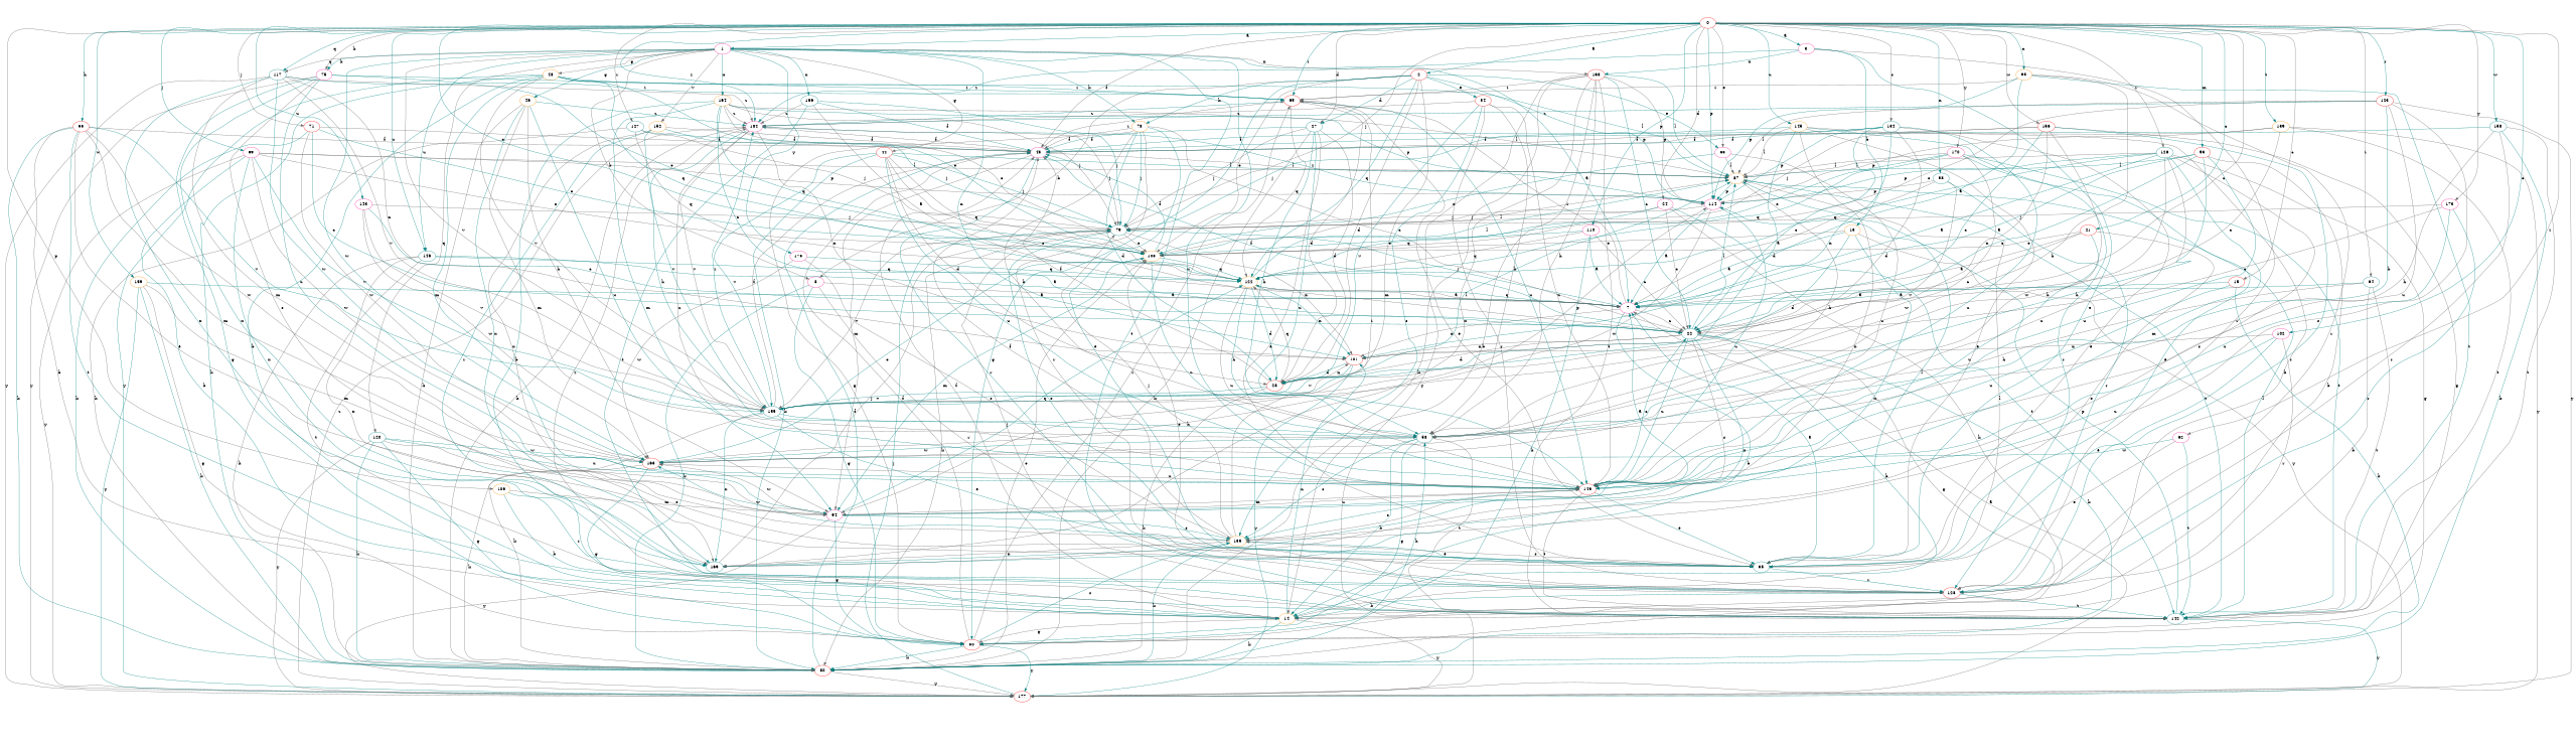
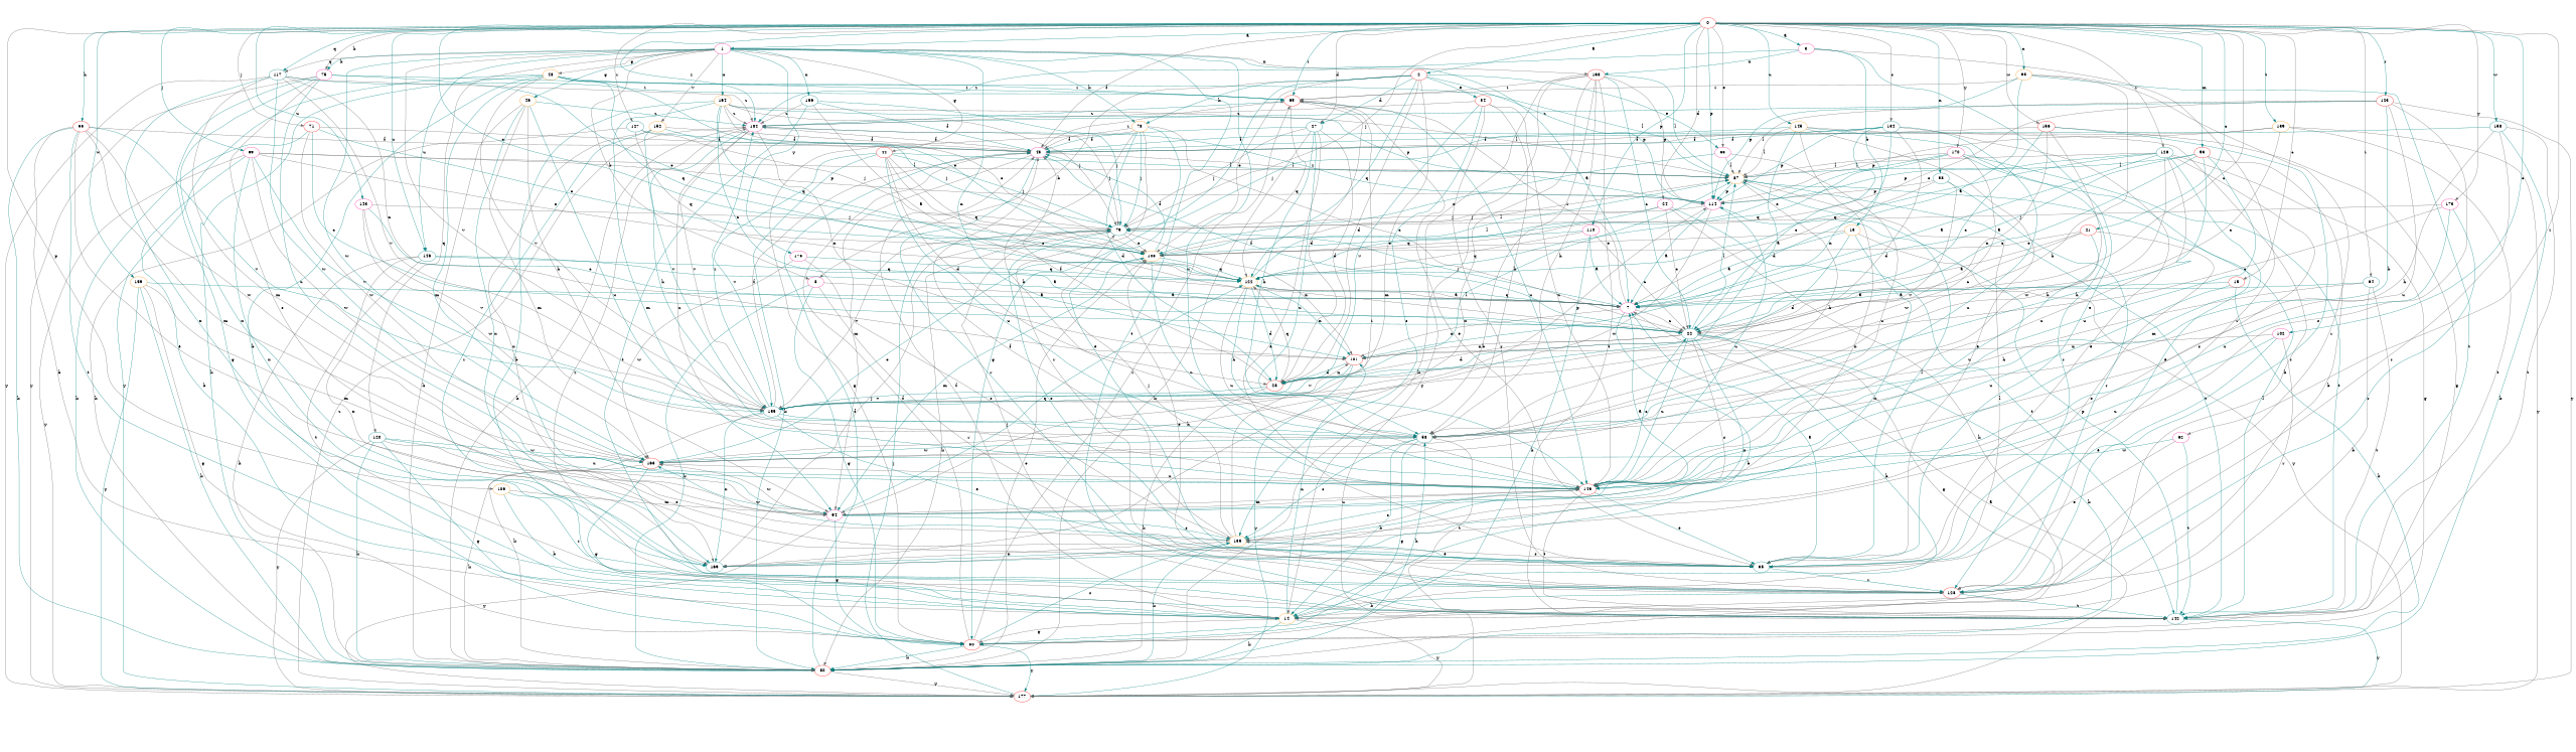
  strict digraph {
    node [color=red]
    edge [color=teal]
    1 [color=deeppink]
    0
    2
    3 [color=deeppink]
    15
    21
    22 [color=teal]
    24 [color=deeppink]
    27 [color=teal]
    33 [color=deeppink]
    43 [color=deeppink]
    55
    62 [color=deeppink]
    64 [color=teal]
    65
    69 [color=deeppink]
    71
    n18 [color=teal label=79]
    75 [color=deeppink]
    93
    95 [color=darkorange]
    98 [color=teal]
    102 [color=deeppink]
    108 [color=darkorange]
    109 [color=darkorange]
    110 [color=deeppink]
    114 [color=deeppink]
    117 [color=teal]
    123
    126 [color=teal]
    127 [color=teal]
    134 [color=teal]
    139 [color=darkorange]
    143 [color=deeppink]
    145 [color=darkorange]
    146 [color=teal]
    156
    158 [color=teal]
    159 [color=darkorange]
    170 [color=deeppink]
    173 [color=deeppink]
    184 [color=deeppink]
    7 [color=deeppink]
    8 [color=deeppink]
    44
    46 [color=darkorange]
    48 [color=darkorange]
    78 [color=darkorange]
    101
    120 [color=teal]
    142 [color=teal]
    149
    152 [color=darkorange]
    155 [color=teal]
    163
    164 [color=darkorange]
    166 [color=teal]
    168
    175 [color=deeppink]
    28
    34
    50
    94 [color=deeppink]
    122 [color=darkorange]
    13 [color=darkorange]
    35 [color=teal]
    128
    80
    14 [color=darkorange]
    135 [color=darkorange]
    169 [color=teal]
    87 [color=darkorange]
    58 [color=teal]
    177
    1 -> 75 [label=k]
    1 -> 117 [color=gray40 label=q]
    1 -> 146 [label=u]
    1 -> 7 [label=a]
    1 -> 8 [color=gray40 label=b]
    1 -> 44 [color=gray40 label=g]
    1 -> 46 [label=g]
    1 -> 48 [color=gray40 label=g]
    1 -> 78 [label=k]
    1 -> 101 [label=n]
    1 -> 120 [color=gray40 label=q]
    1 -> 142 [label=t]
    1 -> 149 [label=u]
    1 -> 152 [color=gray40 label=v]
    1 -> 155 [color=gray40 label=v]
    1 -> 163 [label=w]
    1 -> 164 [label=x]
    1 -> 166 [label=x]
    1 -> 168 [color=gray40 label=x]
    1 -> 175 [label=y]
    0 -> 1 [label=a]
    0 -> 2 [label=a]
    0 -> 3 [label=a]
    0 -> 15 [color=gray40 label=c]
    0 -> 21 [label=c]
    0 -> 22 [color=gray40 label=c]
    0 -> 24 [color=gray40 label=d]
    0 -> 27 [color=gray40 label=d]
    0 -> 33 [color=gray40 label=e]
    0 -> 43 [color=gray40 label=f]
    0 -> 55 [label=h]
    0 -> 62 [color=gray40 label=i]
    0 -> 64 [color=gray40 label=i]
    0 -> 65 [label=i]
    0 -> 69 [label=j]
    0 -> 71 [color=gray40 label=j]
    0 -> n18 [color=gray40 label=j]
    0 -> 75 [color=gray40 label=k]
    0 -> 93 [label=m]
    0 -> 95 [label=n]
    0 -> 98 [label=n]
    0 -> 102 [label=o]
    0 -> 108 [label=o]
    0 -> 109 [color=gray40 label=p]
    0 -> 110 [label=p]
    0 -> 114 [label=p]
    0 -> 117 [label=q]
    0 -> 123 [label=r]
    0 -> 126 [color=gray40 label=r]
    0 -> 127 [color=gray40 label=r]
    0 -> 134 [color=gray40 label=s]
    0 -> 139 [label=t]
    0 -> 143 [label=u]
    0 -> 145 [label=u]
    0 -> 146 [label=u]
    0 -> 156 [color=gray40 label=w]
    0 -> 158 [label=w]
    0 -> 159 [label=w]
    0 -> 170 [color=gray40 label=y]
    0 -> 173 [color=gray40 label=y]
    0 -> 184 [label=z]
    2 -> 27 [label=d]
    2 -> 33 [label=e]
    2 -> 108 [color=gray40 label=o]
    2 -> 114 [label=p]
    2 -> 8 [color=gray40 label=b]
    2 -> 78 [label=k]
    2 -> 28 [color=gray40 label=d]
    2 -> 34 [label=e]
    2 -> 50 [label=g]
    2 -> 94 [color=gray40 label=m]
    2 -> 122 [label=q]
    3 -> 184 [label=z]
    3 -> 168 [label=x]
    3 -> 13 [label=b]
    3 -> 35 [label=e]
    3 -> 128 [color=gray40 label=r]
    15 -> 7 [label=a]
    15 -> 149 [label=u]
    15 -> 80 [label=k]
    21 -> 22 [color=gray40 label=c]
    21 -> 108 [color=gray40 label=o]
    21 -> 7 [color=gray40 label=a]
    21 -> 149 [label=u]
    21 -> 35 [color=gray40 label=e]
    22 -> 43 [label=f]
    22 -> 101 [color=gray40 label=n]
    22 -> 149 [label=u]
    22 -> 28 [color=gray40 label=d]
    22 -> 50 [color=gray40 label=g]
    22 -> 80 [label=k]
    22 -> 14 [label=b]
    22 -> 135 [color=gray40 label=s]
    22 -> 169 [label=x]
    22 -> 87 [label=l]
    24 -> 22 [color=gray40 label=c]
    24 -> n18 [color=gray40 label=j]
    24 -> 142 [label=t]
    24 -> 122 [label=q]
    24 -> 80 [color=gray40 label=k]
    27 -> 43 [label=f]
    27 -> n18 [color=gray40 label=j]
    27 -> 149 [label=u]
    27 -> 28 [color=gray40 label=d]
    27 -> 35 [color=gray40 label=e]
    27 -> 80 [color=gray40 label=k]
    27 -> 58 [label=h]
    33 -> 108 [label=o]
    33 -> 149 [color=gray40 label=u]
    33 -> 87 [color=gray40 label=l]
    43 -> 65 [color=gray40 label=i]
    43 -> 94 [color=gray40 label=m]
    43 -> 128 [label=r]
    43 -> 87 [color=gray40 label=l]
    55 -> 43 [color=gray40 label=f]
    55 -> 142 [label=t]
    55 -> 155 [label=v]
    55 -> 163 [color=gray40 label=w]
    55 -> 94 [color=gray40 label=m]
    55 -> 35 [color=gray40 label=e]
    55 -> 80 [label=k]
    55 -> 14 [color=gray40 label=b]
    62 -> 142 [label=t]
    62 -> 163 [label=w]
    62 -> 35 [color=gray40 label=e]
    64 -> 7 [label=a]
    64 -> 142 [color=gray40 label=t]
    64 -> 14 [color=gray40 label=b]
    64 -> 58 [color=gray40 label=h]
    65 -> 184 [label=z]
    65 -> 149 [label=u]
    65 -> 28 [color=gray40 label=d]
    65 -> 122 [color=gray40 label=q]
    65 -> 35 [color=gray40 label=e]
    69 -> 108 [color=gray40 label=o]
    69 -> 114 [color=gray40 label=p]
    69 -> 155 [label=v]
    69 -> 163 [color=gray40 label=w]
    69 -> 14 [label=b]
    69 -> 169 [label=x]
    69 -> 87 [color=gray40 label=l]
    69 -> 177 [color=gray40 label=y]
    71 -> 22 [label=c]
    71 -> 43 [color=gray40 label=f]
    71 -> 108 [label=o]
    71 -> 163 [color=gray40 label=w]
    71 -> 80 [label=k]
    n18 -> 108 [color=gray40 label=o]
    n18 -> 101 [color=gray40 label=n]
    n18 -> 155 [color=gray40 label=v]
    n18 -> 35 [label=e]
    n18 -> 80 [color=gray40 label=k]
    75 -> 65 [label=i]
    75 -> 108 [label=o]
    75 -> 149 [label=u]
    75 -> 50 [label=g]
    75 -> 135 [color=gray40 label=s]
    75 -> 169 [label=x]
    75 -> 177 [color=gray40 label=y]
    93 -> 22 [label=c]
    93 -> 7 [label=a]
    93 -> 149 [label=u]
    93 -> 14 [color=gray40 label=b]
    93 -> 87 [label=l]
    93 -> 58 [label=h]
    95 -> 65 [color=gray40 label=i]
    95 -> 114 [label=p]
    95 -> 7 [label=a]
    95 -> 142 [label=t]
    95 -> 128 [color=gray40 label=r]
    95 -> 58 [color=gray40 label=h]
    98 -> 114 [color=gray40 label=p]
    98 -> 7 [color=gray40 label=a]
    98 -> 155 [color=gray40 label=v]
    98 -> 128 [label=r]
    102 -> 101 [color=gray40 label=n]
    102 -> 149 [label=u]
    102 -> 35 [label=e]
    102 -> 128 [color=gray40 label=r]
    108 -> 43 [label=f]
    108 -> 149 [label=u]
    108 -> 94 [label=m]
    108 -> 122 [label=q]
    108 -> 87 [color=gray40 label=l]
    109 -> 94 [color=gray40 label=m]
    109 -> 128 [label=r]
    109 -> 14 [label=b]
    110 -> 22 [color=gray40 label=c]
    110 -> 108 [label=o]
    110 -> 7 [label=a]
    110 -> 122 [color=gray40 label=q]
    110 -> 80 [label=k]
    114 -> n18 [color=gray40 label=j]
    114 -> 184 [label=z]
    114 -> 7 [label=a]
    114 -> 149 [label=u]
    114 -> 163 [color=gray40 label=w]
    117 -> 65 [label=i]
    117 -> 184 [color=gray40 label=z]
    117 -> 101 [color=gray40 label=n]
    117 -> 155 [color=gray40 label=v]
    117 -> 163 [label=w]
    117 -> 94 [color=gray40 label=m]
    117 -> 169 [label=x]
    117 -> 177 [color=gray40 label=y]
    123 -> 108 [color=gray40 label=o]
    123 -> 184 [label=z]
    123 -> 149 [color=gray40 label=u]
    123 -> 135 [color=gray40 label=s]
    123 -> 87 [color=gray40 label=l]
    123 -> 58 [label=h]
    123 -> 177 [color=gray40 label=y]
    126 -> 114 [label=p]
    126 -> 7 [label=a]
    126 -> 149 [color=gray40 label=u]
    126 -> 50 [color=gray40 label=g]
    126 -> 94 [label=m]
    126 -> 122 [label=q]
    126 -> 135 [color=gray40 label=s]
    126 -> 87 [color=gray40 label=l]
    126 -> 58 [color=gray40 label=h]
    127 -> 43 [label=f]
    127 -> n18 [color=gray40 label=j]
    127 -> 122 [color=gray40 label=q]
    127 -> 80 [color=gray40 label=k]
    134 -> 22 [label=c]
    134 -> 43 [label=f]
    134 -> n18 [label=j]
    134 -> 114 [label=p]
    134 -> 101 [label=n]
    134 -> 149 [label=u]
    134 -> 28 [color=gray40 label=d]
    134 -> 35 [color=gray40 label=e]
    139 -> 22 [color=gray40 label=c]
    139 -> 43 [color=gray40 label=f]
    139 -> 114 [color=gray40 label=p]
    139 -> 142 [color=gray40 label=t]
    139 -> 177 [color=gray40 label=y]
    143 -> 22 [label=c]
    143 -> n18 [color=gray40 label=j]
    143 -> 155 [color=gray40 label=v]
    143 -> 163 [color=gray40 label=w]
    145 -> 43 [label=f]
    145 -> 28 [label=d]
    145 -> 35 [color=gray40 label=e]
    145 -> 128 [label=r]
    145 -> 14 [color=gray40 label=b]
    145 -> 169 [color=gray40 label=x]
    145 -> 87 [color=gray40 label=l]
    146 -> 7 [label=a]
    146 -> 142 [color=gray40 label=t]
    146 -> 122 [label=q]
    146 -> 80 [color=gray40 label=k]
    146 -> 169 [color=gray40 label=x]
    156 -> 22 [label=c]
    156 -> 43 [color=gray40 label=f]
-   156 -> n18 [color=gray40 label=j]
    156 -> 101 [color=gray40 label=n]
    156 -> 163 [color=gray40 label=w]
    156 -> 50 [color=gray40 label=g]
    156 -> 128 [label=r]
    158 -> 43 [label=f]
    158 -> 142 [color=gray40 label=t]
    158 -> 128 [color=gray40 label=r]
    158 -> 80 [label=k]
    158 -> 58 [color=gray40 label=h]
    159 -> 7 [label=a]
    159 -> 50 [color=gray40 label=g]
    159 -> 94 [color=gray40 label=m]
    159 -> 80 [label=k]
    159 -> 177 [label=y]
    170 -> 108 [label=o]
    170 -> 142 [label=t]
    170 -> 163 [color=gray40 label=w]
    170 -> 122 [label=q]
    170 -> 35 [label=e]
    170 -> 87 [color=gray40 label=l]
    173 -> 22 [color=gray40 label=c]
    173 -> n18 [color=gray40 label=j]
    173 -> 149 [label=u]
    173 -> 128 [label=r]
    184 -> 43 [color=gray40 label=f]
    184 -> n18 [color=gray40 label=j]
    184 -> 101 [color=gray40 label=n]
    184 -> 149 [color=gray40 label=u]
    184 -> 155 [color=gray40 label=v]
    184 -> 80 [color=gray40 label=k]
    184 -> 58 [label=h]
    7 -> 22 [color=gray40 label=c]
    7 -> 65 [color=gray40 label=i]
    7 -> n18 [label=j]
    7 -> 101 [color=gray40 label=n]
    7 -> 122 [label=q]
    7 -> 14 [label=b]
    8 -> 7 [color=gray40 label=a]
    8 -> 50 [label=g]
    8 -> 128 [color=gray40 label=r]
    8 -> 80 [label=k]
    44 -> 22 [color=gray40 label=c]
    44 -> n18 [label=j]
    44 -> 149 [label=u]
    44 -> 155 [label=v]
    44 -> 28 [color=gray40 label=d]
    44 -> 122 [color=gray40 label=q]
    44 -> 80 [label=k]
    44 -> 87 [label=l]
    46 -> 184 [label=z]
    46 -> 149 [label=u]
    46 -> 94 [color=gray40 label=m]
    46 -> 80 [color=gray40 label=k]
    46 -> 169 [label=x]
    46 -> 58 [color=gray40 label=h]
    48 -> 65 [label=i]
    48 -> 108 [label=o]
    48 -> 155 [color=gray40 label=v]
    48 -> 94 [label=m]
    48 -> 122 [label=q]
    48 -> 80 [label=k]
    48 -> 14 [label=b]
    48 -> 87 [label=l]
    48 -> 177 [label=y]
    78 -> 22 [color=gray40 label=c]
    78 -> 43 [color=gray40 label=f]
    78 -> n18 [label=j]
    78 -> 28 [label=d]
    78 -> 50 [color=gray40 label=g]
    78 -> 35 [label=e]
    78 -> 128 [color=gray40 label=r]
    78 -> 58 [color=gray40 label=h]
    101 -> 155 [label=v]
    101 -> 28 [label=d]
    101 -> 177 [label=y]
    120 -> 149 [label=u]
    120 -> 163 [label=w]
    120 -> 50 [label=g]
    120 -> 35 [color=gray40 label=e]
    120 -> 80 [label=k]
    120 -> 177 [color=gray40 label=y]
    142 -> n18 [color=gray40 label=j]
    142 -> 114 [label=p]
    142 -> 87 [label=l]
    142 -> 177 [label=y]
    149 -> 22 [label=c]
    149 -> 142 [color=gray40 label=t]
    149 -> 94 [color=gray40 label=m]
    149 -> 35 [label=e]
    149 -> 135 [label=s]
    152 -> 43 [color=gray40 label=f]
    152 -> n18 [label=j]
    152 -> 155 [label=v]
    152 -> 128 [label=r]
    152 -> 169 [color=gray40 label=x]
    155 -> 43 [color=gray40 label=f]
    155 -> 114 [color=gray40 label=p]
    155 -> 184 [label=z]
    155 -> 35 [label=e]
    155 -> 80 [color=gray40 label=k]
    155 -> 169 [label=x]
    155 -> 87 [label=l]
    155 -> 58 [label=h]
    163 -> 108 [label=o]
    163 -> 149 [color=gray40 label=u]
    163 -> 50 [label=g]
    163 -> 80 [color=gray40 label=k]
    164 -> 22 [label=c]
    164 -> n18 [color=gray40 label=j]
    164 -> 108 [color=gray40 label=o]
    164 -> 114 [label=p]
    164 -> 184 [color=gray40 label=z]
    164 -> 94 [label=m]
    164 -> 122 [label=q]
    164 -> 14 [label=b]
    164 -> 87 [color=gray40 label=l]
    166 -> 43 [label=f]
    166 -> n18 [label=j]
    166 -> 184 [color=gray40 label=z]
    166 -> 7 [color=gray40 label=a]
    166 -> 142 [label=t]
    168 -> 22 [label=c]
    168 -> 65 [color=gray40 label=i]
    168 -> 114 [color=gray40 label=p]
    168 -> 142 [color=gray40 label=t]
    168 -> 80 [color=gray40 label=k]
    168 -> 14 [color=gray40 label=b]
    168 -> 169 [color=gray40 label=x]
    168 -> 87 [label=l]
    168 -> 58 [color=gray40 label=h]
    168 -> 177 [color=gray40 label=y]
    175 -> 163 [color=gray40 label=w]
    175 -> 122 [label=q]
    175 -> 135 [color=gray40 label=s]
    28 -> 43 [color=gray40 label=f]
    28 -> 101 [color=gray40 label=n]
    28 -> 155 [label=v]
    28 -> 122 [color=gray40 label=q]
    28 -> 80 [color=gray40 label=k]
    34 -> 184 [color=gray40 label=z]
    34 -> 149 [color=gray40 label=u]
    34 -> 155 [label=v]
    34 -> 128 [color=gray40 label=r]
    34 -> 135 [label=s]
    34 -> 58 [color=gray40 label=h]
    50 -> 43 [color=gray40 label=f]
    50 -> 65 [color=gray40 label=i]
    50 -> 80 [label=k]
    50 -> 135 [label=s]
    50 -> 58 [label=h]
    50 -> 177 [label=y]
    94 -> 7 [label=a]
    94 -> 149 [color=gray40 label=u]
    94 -> 163 [color=gray40 label=w]
    94 -> 50 [label=g]
    94 -> 122 [label=q]
    94 -> 135 [label=s]
    94 -> 177 [color=gray40 label=y]
    122 -> 7 [color=gray40 label=a]
    122 -> 101 [label=n]
    122 -> 149 [color=gray40 label=u]
    122 -> 28 [label=d]
    122 -> 87 [label=l]
    122 -> 58 [label=h]
    13 -> 108 [color=gray40 label=o]
    13 -> 7 [label=a]
    13 -> 28 [label=d]
    13 -> 169 [label=x]
    13 -> 177 [color=gray40 label=y]
    35 -> 7 [label=a]
    35 -> 128 [label=r]
    35 -> 135 [color=gray40 label=s]
    35 -> 87 [label=l]
    128 -> 108 [color=gray40 label=o]
    128 -> 142 [label=t]
    128 -> 14 [label=b]
    80 -> 43 [label=f]
    80 -> 108 [color=gray40 label=o]
    80 -> 177 [color=gray40 label=y]
    14 -> 43 [color=gray40 label=f]
    14 -> 184 [color=gray40 label=z]
    14 -> 101 [label=n]
    14 -> 50 [color=gray40 label=g]
    14 -> 80 [label=k]
    14 -> 87 [color=gray40 label=l]
    14 -> 177 [color=gray40 label=y]
    135 -> 43 [color=gray40 label=f]
    135 -> 65 [color=gray40 label=i]
    135 -> n18 [color=gray40 label=j]
    135 -> 163 [label=w]
    135 -> 35 [label=e]
    135 -> 80 [label=k]
    135 -> 169 [color=gray40 label=x]
    169 -> n18 [color=gray40 label=j]
    87 -> 114 [label=p]
    87 -> 142 [label=t]
    87 -> 58 [color=gray40 label=h]
    58 -> 142 [color=gray40 label=t]
    58 -> 163 [label=w]
    58 -> 50 [label=g]
    58 -> 14 [label=b]
    58 -> 135 [label=s]
    177 -> n18 [label=j]
    177 -> 184 [color=gray40 label=z]
    177 -> 7 [color=gray40 label=a]
  }
